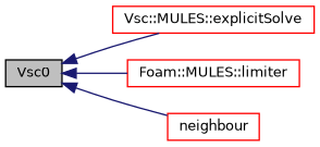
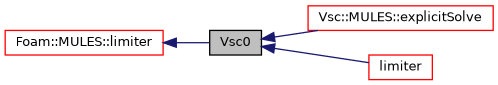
  digraph {
    rankdir=LR
    node [color=red fontname=Helvetica fontsize=10 shape=record]
    edge [color=midnightblue dir=back fontname=Helvetica fontsize=10 labelfontname=Helvetica labelfontsize=10 style=solid]
    n1 [color=black fillcolor=grey75 fontcolor=black height=0.2 label=Vsc0 style=filled width=0.4]
    n2 [height=0.2 label="Vsc::MULES::explicitSolve" width=0.4]
    n3 [height=0.2 label="Foam::MULES::limiter" width=0.4]
-   n4 [height=0.2 label=neighbour width=0.4]
+   n4 [height=0.2 label=limiter width=0.4]
    n1 -> n2
-   n1 -> n3
+   n3 -> n1
    n1 -> n4
  }
